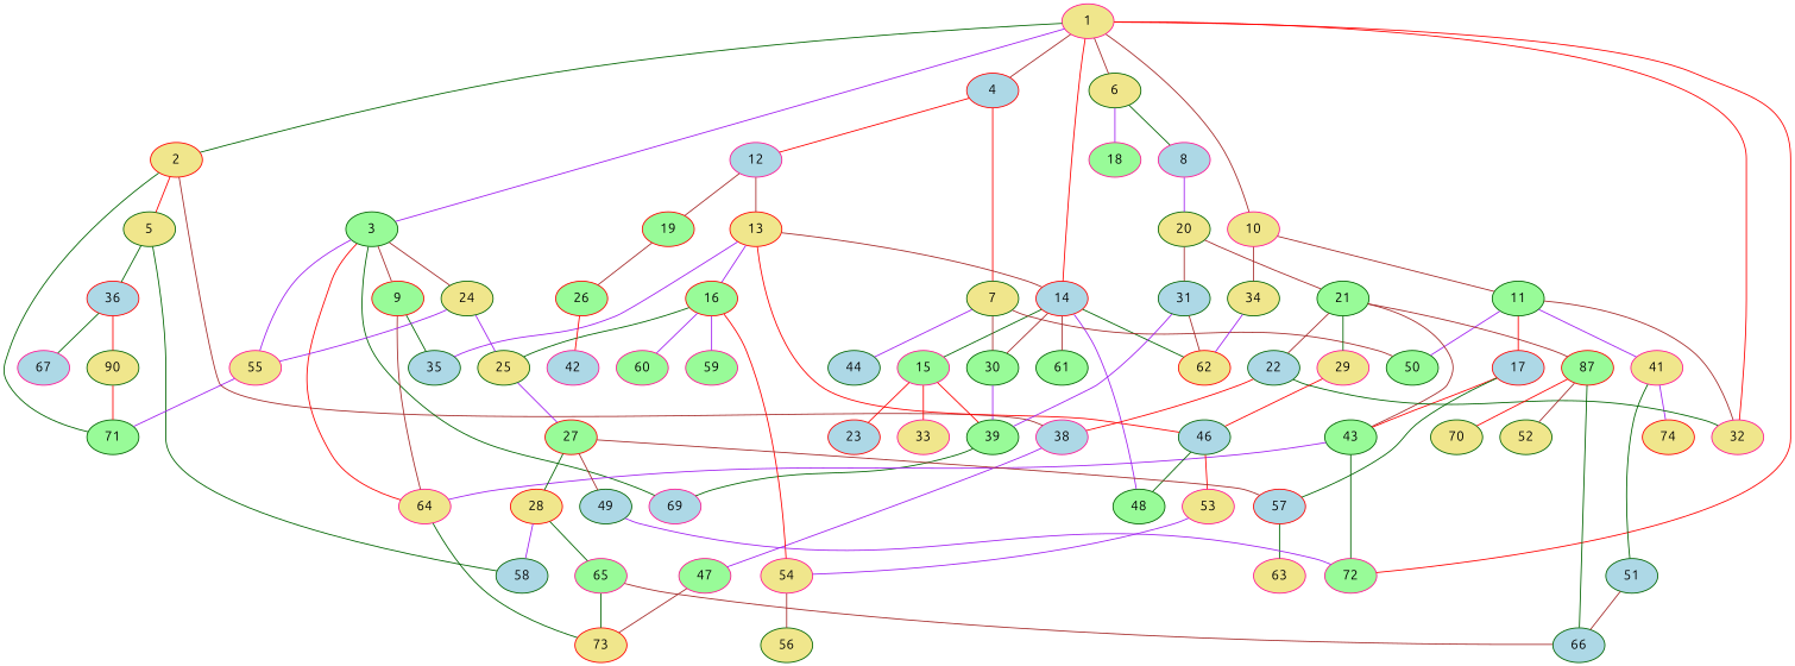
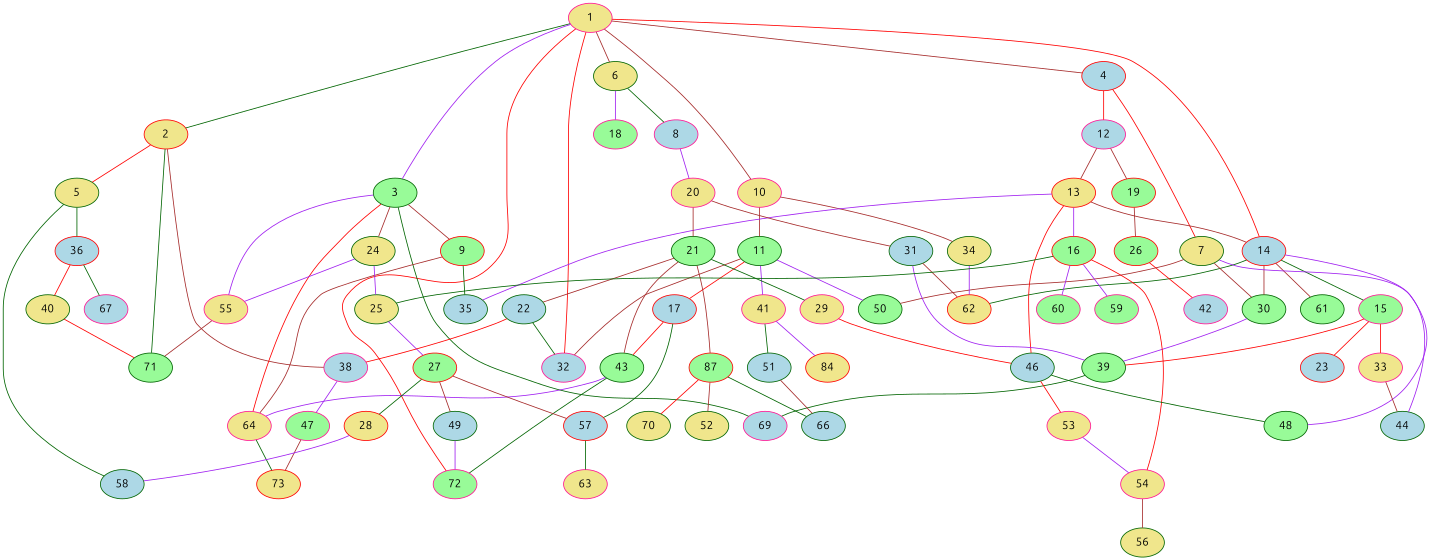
  graph {
    fontname=Ubuntu
    node [color=darkgreen fillcolor=khaki fontname=Ubuntu style=filled]
    edge [color=brown fontname=Ubuntu weight=1.0]
    1 [color=deeppink]
    2 [color=red]
    3 [fillcolor=palegreen]
    4 [color=red fillcolor=lightblue]
    6
    10 [color=deeppink]
    14 [color=red fillcolor=lightblue]
-   32 [color=deeppink]
+   32 [color=deeppink fillcolor=lightblue]
    72 [color=deeppink fillcolor=palegreen]
    5
    38 [color=deeppink fillcolor=lightblue]
    71 [fillcolor=palegreen]
    9 [color=red fillcolor=palegreen]
    24
    55 [color=deeppink]
    64 [color=deeppink]
    69 [color=deeppink fillcolor=lightblue]
    7
    12 [color=deeppink fillcolor=lightblue]
    8 [color=deeppink fillcolor=lightblue]
    18 [color=deeppink fillcolor=palegreen]
    11 [fillcolor=palegreen]
    34
    30 [fillcolor=palegreen]
    15 [color=deeppink fillcolor=palegreen]
    48 [fillcolor=palegreen]
    61 [fillcolor=palegreen]
    62 [color=red]
    36 [color=red fillcolor=lightblue]
    58 [fillcolor=lightblue]
    47 [color=deeppink fillcolor=palegreen]
    35 [fillcolor=lightblue]
    25
    73 [color=red]
    44 [fillcolor=lightblue]
    50 [fillcolor=palegreen]
    13 [color=red]
    19 [color=red fillcolor=palegreen]
-   40 [label=90]
+   40
    67 [color=deeppink fillcolor=lightblue]
-   20
+   20 [color=deeppink]
    39 [fillcolor=palegreen]
    21 [fillcolor=palegreen]
    31 [fillcolor=lightblue]
    17 [color=red fillcolor=lightblue]
    41 [color=deeppink]
    43 [fillcolor=palegreen]
    57 [color=red fillcolor=lightblue]
    51 [fillcolor=lightblue]
-   74 [color=red]
+   74 [color=red label=84]
    16 [color=red fillcolor=palegreen]
    46 [fillcolor=lightblue]
    26 [color=red fillcolor=palegreen]
    54 [color=deeppink]
    59 [color=deeppink fillcolor=palegreen]
    60 [color=deeppink fillcolor=palegreen]
    53 [color=deeppink]
    23 [color=red fillcolor=lightblue]
    33 [color=deeppink]
    27 [color=red fillcolor=palegreen]
    56
    63 [color=deeppink]
    42 [color=deeppink fillcolor=lightblue]
    22 [fillcolor=lightblue]
    29 [color=deeppink]
    n66 [color=red fillcolor=palegreen label=87]
    52
    66 [fillcolor=lightblue]
    70
    28 [color=red]
    49 [fillcolor=lightblue]
-   65 [color=deeppink fillcolor=palegreen]
    1 -- 2 [color=darkgreen]
    1 -- 3 [color=purple]
    1 -- 4
    1 -- 6
    1 -- 10
    1 -- 14 [color=red]
    1 -- 32 [color=red]
    1 -- 72 [color=red]
    2 -- 5 [color=red]
    2 -- 38
    2 -- 71 [color=darkgreen]
    3 -- 9
    3 -- 24
    3 -- 55 [color=purple]
    3 -- 64 [color=red]
    3 -- 69 [color=darkgreen]
    4 -- 7 [color=red]
    4 -- 12 [color=red]
    6 -- 8 [color=darkgreen]
    6 -- 18 [color=purple]
    10 -- 11
    10 -- 34
    14 -- 30
    14 -- 15 [color=darkgreen]
    14 -- 48 [color=purple]
    14 -- 61
    14 -- 62 [color=darkgreen]
    5 -- 36 [color=darkgreen]
    5 -- 58 [color=darkgreen]
    38 -- 47 [color=purple]
    9 -- 64
    9 -- 35 [color=darkgreen weight=2.0]
    24 -- 55 [color=purple]
    24 -- 25 [color=purple]
-   55 -- 71 [color=purple]
+   55 -- 71
    64 -- 73 [color=darkgreen]
    7 -- 30
    7 -- 44 [color=purple]
    7 -- 50
    12 -- 13
    12 -- 19
    8 -- 20 [color=purple]
    11 -- 32
    11 -- 50 [color=purple]
    11 -- 17 [color=red]
    11 -- 41 [color=purple]
    34 -- 62 [color=purple]
    30 -- 39 [color=purple]
    15 -- 39 [color=red]
    15 -- 23 [color=red]
    15 -- 33 [color=red weight=2.0]
    36 -- 40 [color=red]
    36 -- 67 [color=darkgreen]
    47 -- 73
    25 -- 27 [color=purple]
    13 -- 14
    13 -- 35 [color=purple]
    13 -- 16 [color=purple]
    13 -- 46 [color=red]
    19 -- 26
    40 -- 71 [color=red]
    20 -- 21
    20 -- 31
    39 -- 69 [color=darkgreen]
    21 -- 43
    21 -- 22
    21 -- 29 [color=darkgreen]
    21 -- n66
    31 -- 62
    31 -- 39 [color=purple]
    17 -- 43 [color=red]
    17 -- 57 [color=darkgreen]
    41 -- 51 [color=darkgreen]
    41 -- 74 [color=purple]
    43 -- 72 [color=darkgreen]
    43 -- 64 [color=purple]
    57 -- 63 [color=darkgreen]
    51 -- 66
    16 -- 25 [color=darkgreen]
    16 -- 54 [color=red]
    16 -- 59 [color=purple]
    16 -- 60 [color=purple]
    46 -- 48 [color=darkgreen]
    46 -- 53 [color=red]
    26 -- 42 [color=red]
    54 -- 56 [weight=3.0]
    53 -- 54 [color=purple]
+   33 -- 44
    27 -- 57
    27 -- 28 [color=darkgreen]
    27 -- 49
    22 -- 32 [color=darkgreen]
    22 -- 38 [color=red]
    29 -- 46 [color=red]
    n66 -- 52
    n66 -- 66 [color=darkgreen]
    n66 -- 70 [color=red]
    28 -- 58 [color=purple]
-   28 -- 65 [color=darkgreen]
    49 -- 72 [color=purple]
-   65 -- 73 [color=darkgreen]
-   65 -- 66
  }
